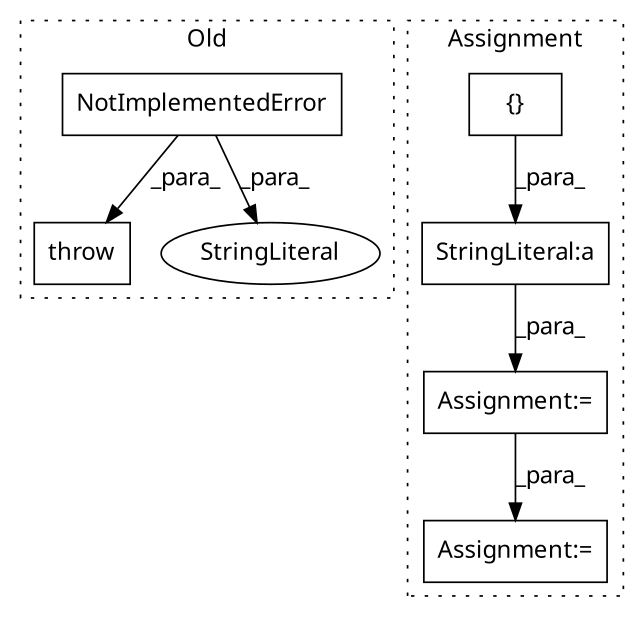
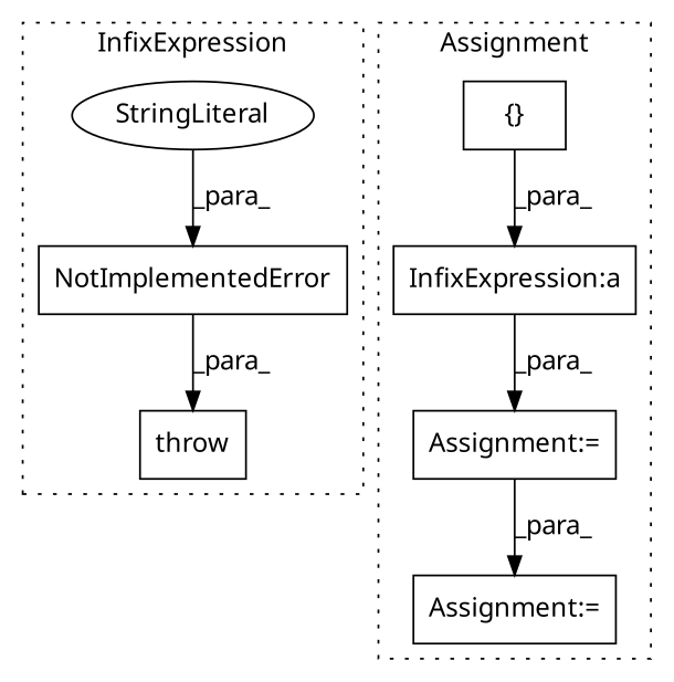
  digraph {
    fontname="Noto Sans"
    node [a=7 fontname="Noto Sans" l=1 shape=box]
    edge [fontname="Noto Sans"]
    n1 [a=32 l="20,1" label=NotImplementedError s="14385,14434"]
    n2 [a=53 l=6 label=throw s=14379]
    n3 [a=45 l=29 label=StringLiteral s=14405 shape=ellipse]
    n4 [a=4 l="1,1" label="{}" s="14689,14694"]
    n5 [label="Assignment:=" s=14752]
    n6 [label="Assignment:=" s=14811]
-   n7 [a=27 l=3 label="StringLiteral:a" s=14785]
+   n7 [a=27 l=3 label="InfixExpression:a" s=14785]
    subgraph cluster_1 {
-     label=Old
+     label=InfixExpression
      style=dotted
      n1
      n2
      n3
    }
    subgraph cluster_2 {
      label=Assignment
      style=dotted
      n4
      n5
      n6
      n7
    }
    n1 -> n2 [label=_para_]
-   n1 -> n3 [label=_para_]
+   n3 -> n1 [label=_para_]
    n4 -> n7 [label=_para_]
    n5 -> n6 [label=_para_]
    n7 -> n5 [label=_para_]
  }
